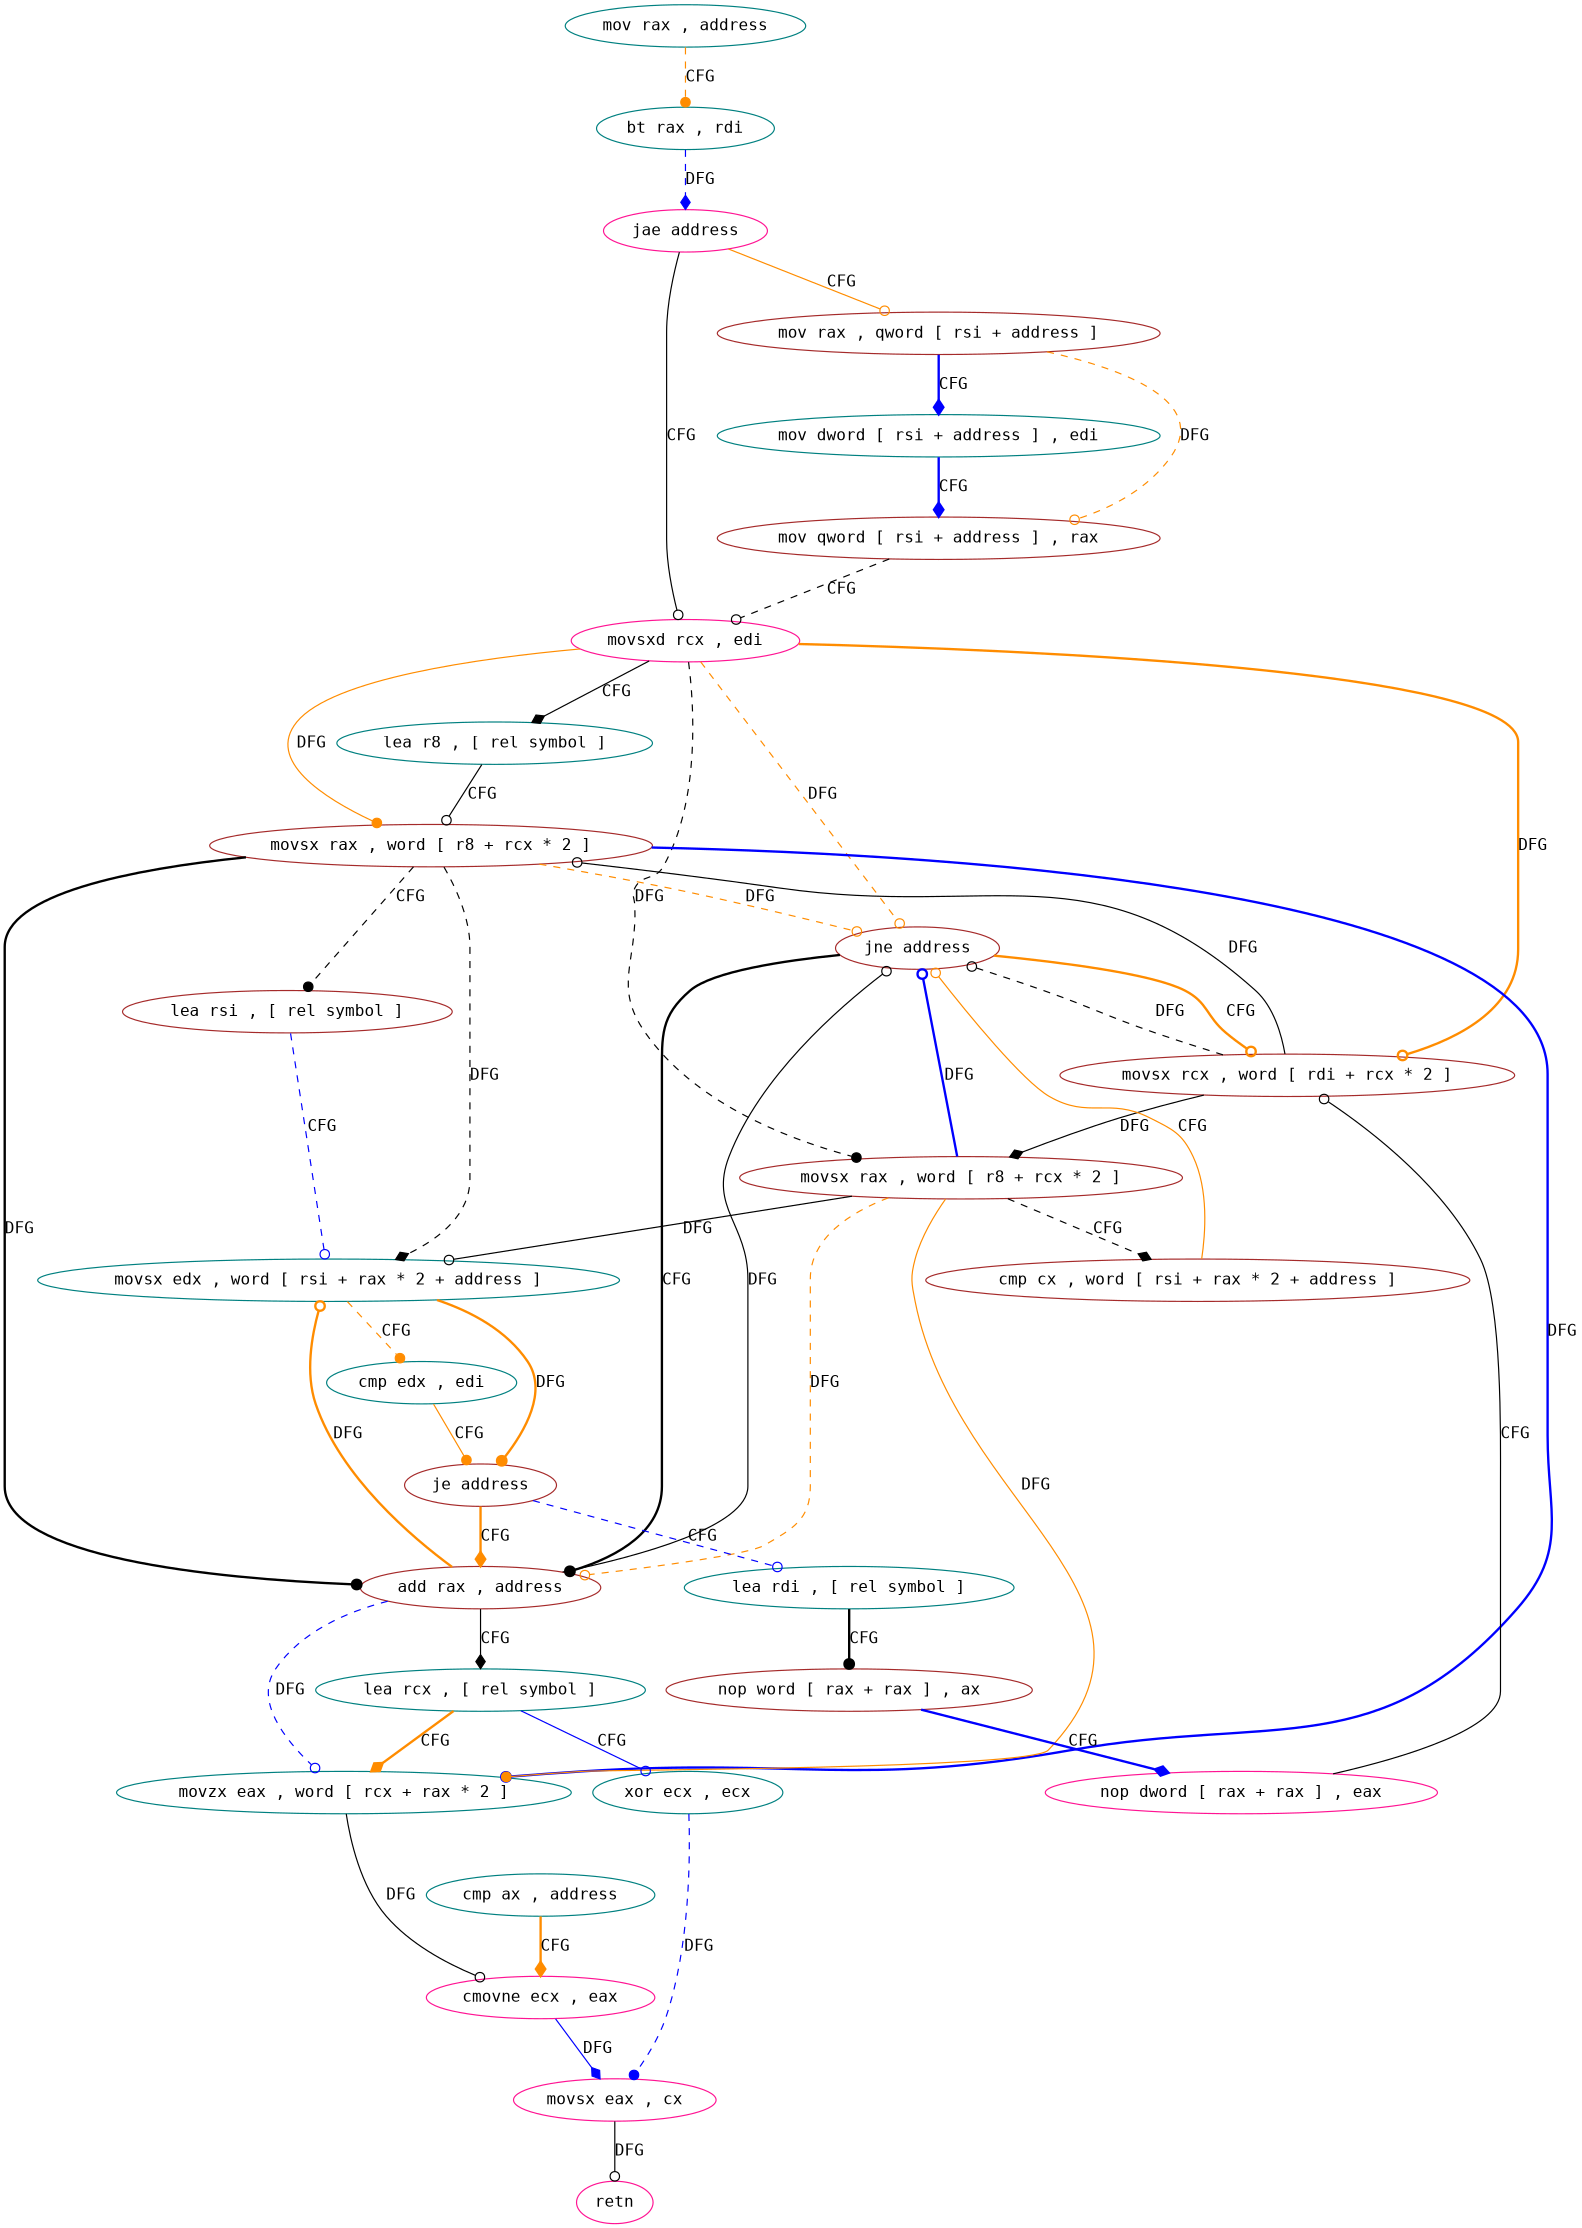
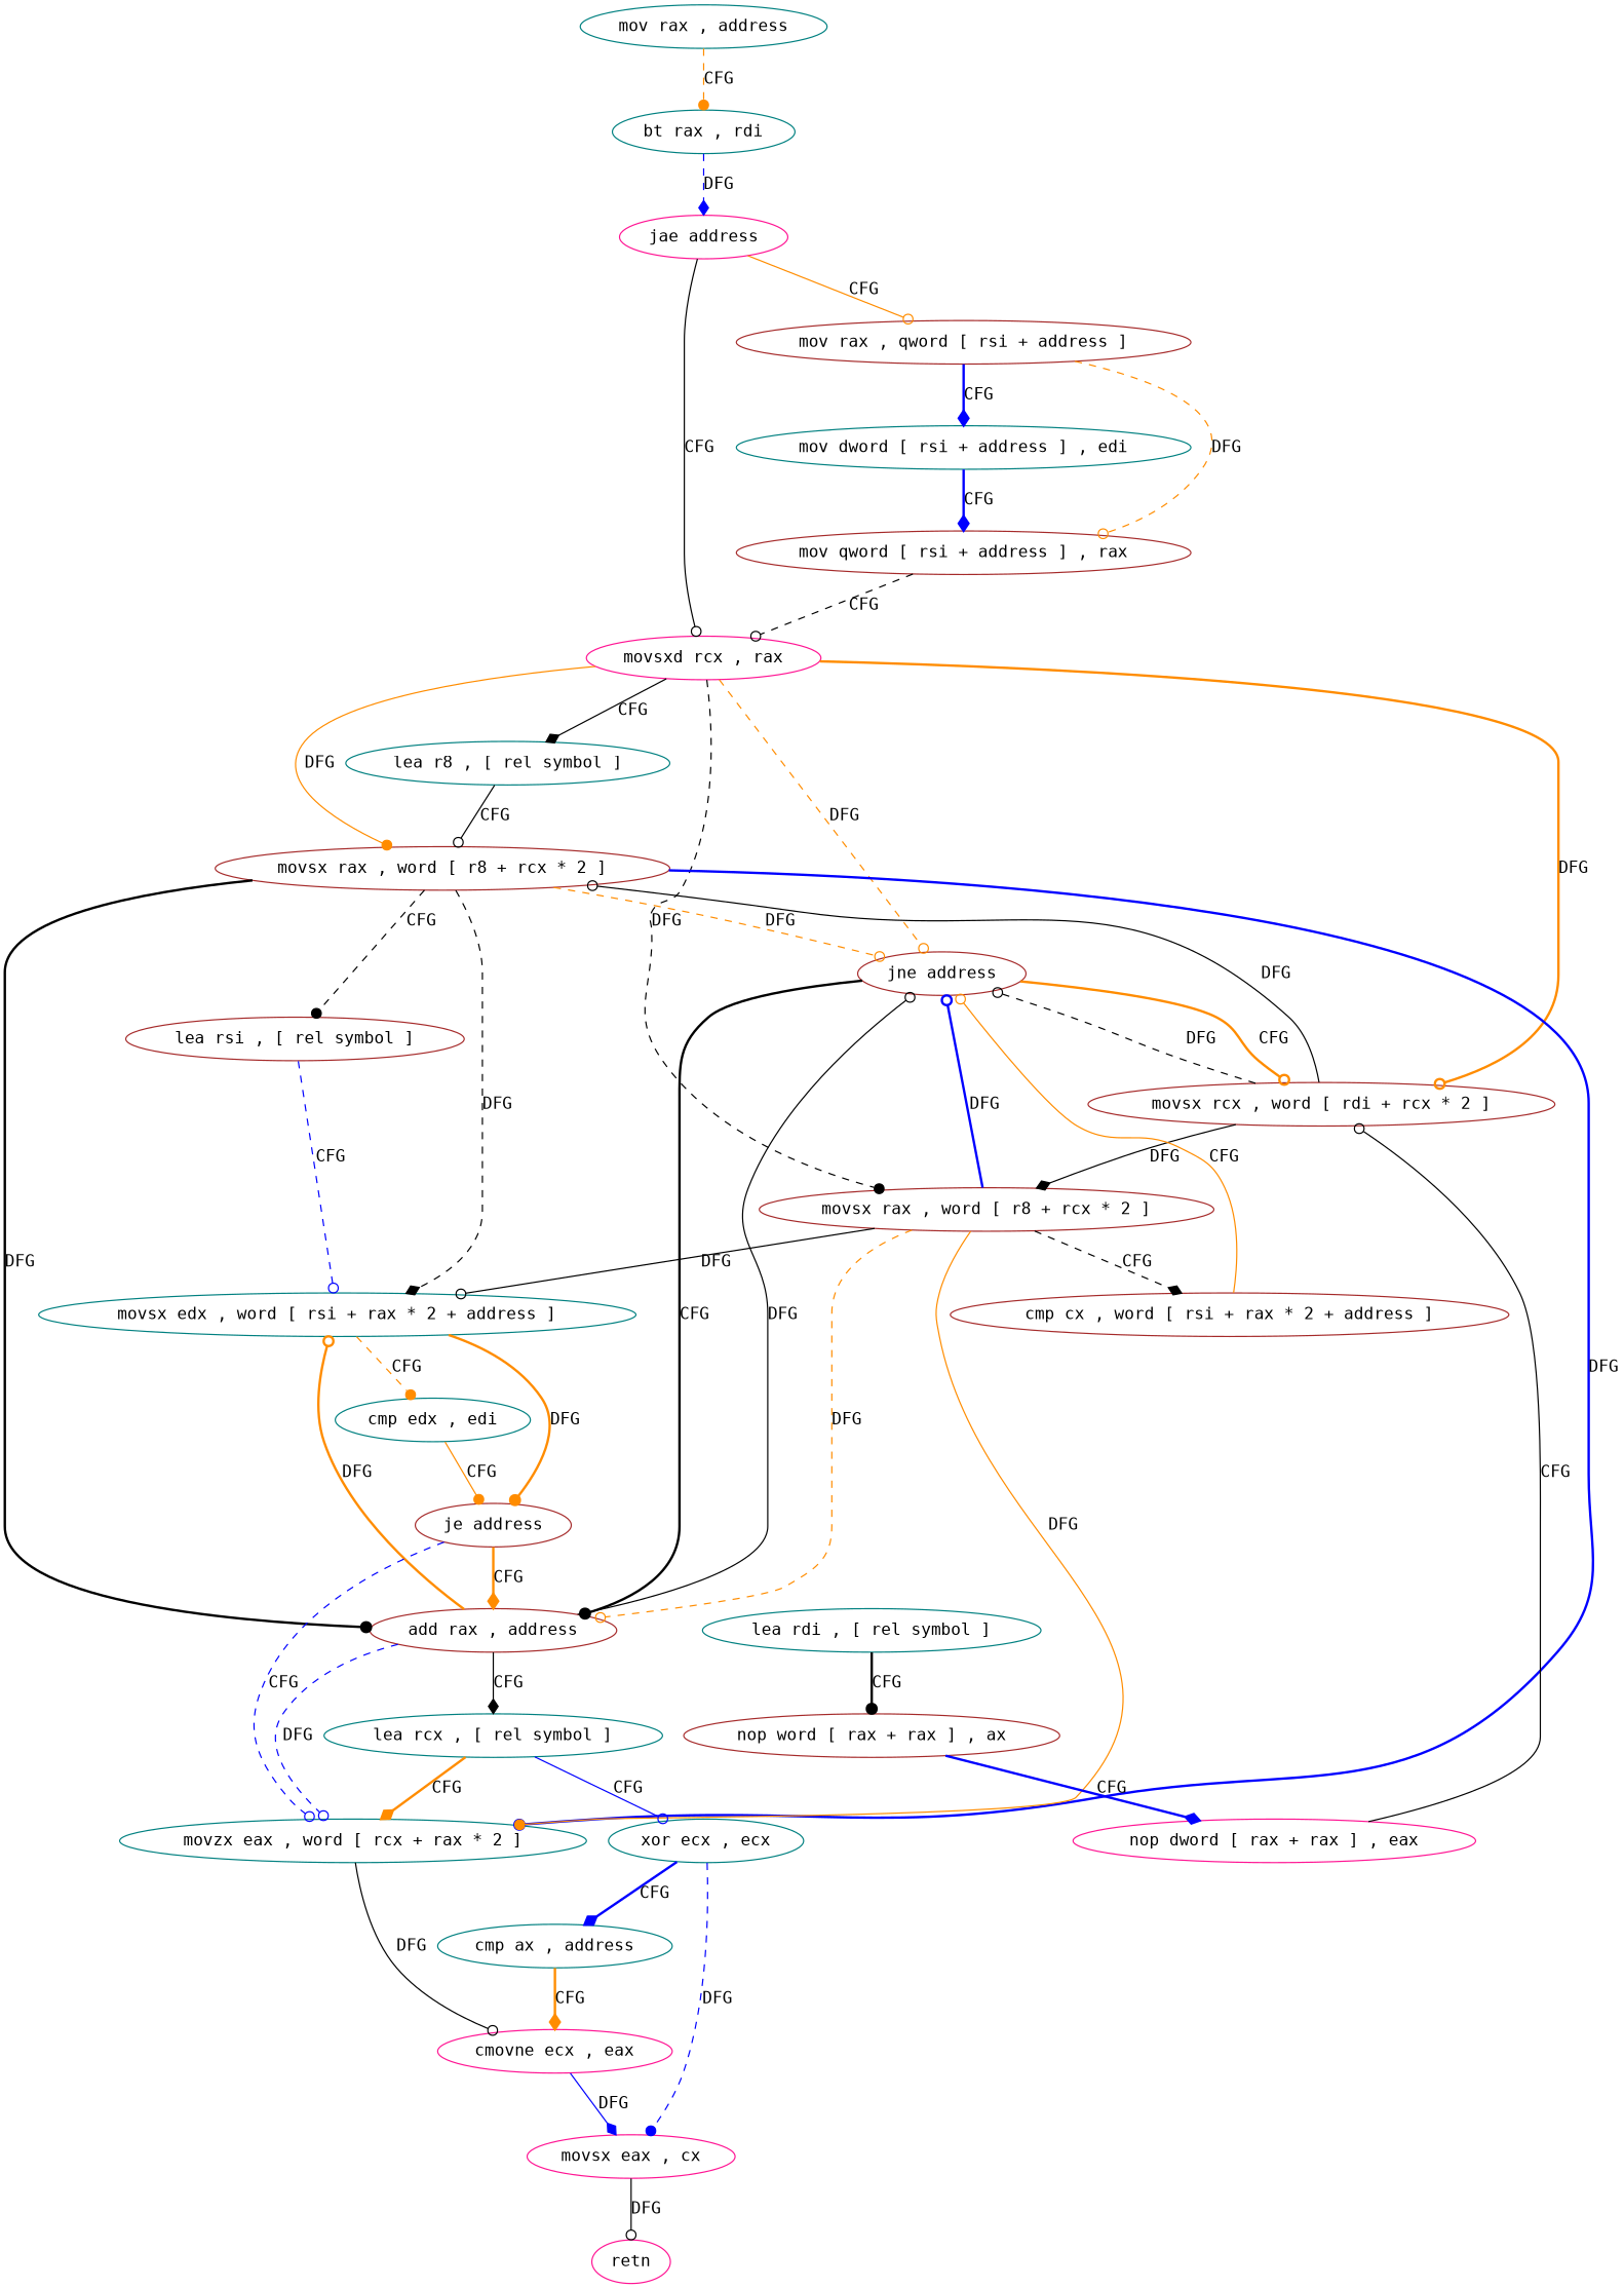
  digraph {
    fontname="DejaVu Sans Mono"
    node [color=teal fontname="DejaVu Sans Mono"]
    edge [arrowhead=odot color=black fontname="DejaVu Sans Mono" style=solid]
    n1 [label="mov rax , address"]
    n2 [label="bt rax , rdi"]
    n3 [color=deeppink label="jae address"]
-   n4 [color=deeppink label="movsxd rcx , edi"]
+   n4 [color=deeppink label="movsxd rcx , rax"]
    n5 [color=brown label="mov rax , qword [ rsi + address ]"]
    n6 [label="lea r8 , [ rel symbol ]"]
    n7 [color=brown label="movsx rax , word [ r8 + rcx * 2 ]"]
    n8 [color=brown label="movsx rcx , word [ rdi + rcx * 2 ]"]
    n9 [color=brown label="movsx rax , word [ r8 + rcx * 2 ]"]
    n10 [color=brown label="jne address"]
    n11 [label="mov dword [ rsi + address ] , edi"]
    n12 [color=brown label="mov qword [ rsi + address ] , rax"]
    n13 [color=brown label="lea rsi , [ rel symbol ]"]
    n14 [label="movsx edx , word [ rsi + rax * 2 + address ]"]
    n15 [color=brown label="add rax , address"]
    n16 [label="movzx eax , word [ rcx + rax * 2 ]"]
    n17 [color=brown label="cmp cx , word [ rsi + rax * 2 + address ]"]
    n18 [label="cmp edx , edi"]
    n19 [color=brown label="je address"]
    n20 [label="lea rcx , [ rel symbol ]"]
    n21 [color=deeppink label="cmovne ecx , eax"]
    n22 [label="lea rdi , [ rel symbol ]"]
    n23 [color=brown label="nop word [ rax + rax ] , ax"]
    n24 [label="xor ecx , ecx"]
    n25 [color=deeppink label="nop dword [ rax + rax ] , eax"]
    n26 [label="cmp ax , address"]
    n27 [color=deeppink label="movsx eax , cx"]
    n28 [color=deeppink label=retn]
    n1 -> n2 [arrowhead=dot color=darkorange label=CFG style=dashed]
    n2 -> n3 [arrowhead=diamond color=blue label=DFG style=dashed]
    n3 -> n4 [label=CFG]
    n3 -> n5 [color=darkorange label=CFG]
    n4 -> n6 [arrowhead=diamond label=CFG]
    n4 -> n7 [arrowhead=dot color=darkorange label=DFG]
    n4 -> n8 [color=darkorange label=DFG style=bold]
    n4 -> n9 [arrowhead=dot label=DFG style=dashed]
    n4 -> n10 [color=darkorange label=DFG style=dashed]
    n5 -> n11 [arrowhead=diamond color=blue label=CFG style=bold]
    n5 -> n12 [color=darkorange label=DFG style=dashed]
    n6 -> n7 [label=CFG]
    n7 -> n10 [color=darkorange label=DFG style=dashed]
    n7 -> n13 [arrowhead=dot label=CFG style=dashed]
    n7 -> n14 [arrowhead=diamond label=DFG style=dashed]
    n7 -> n15 [arrowhead=dot label=DFG style=bold]
    n7 -> n16 [color=blue label=DFG style=bold]
    n8 -> n7 [label=DFG]
    n8 -> n9 [arrowhead=diamond label=DFG]
    n8 -> n10 [label=DFG style=dashed]
    n9 -> n10 [color=blue label=DFG style=bold]
    n9 -> n14 [label=DFG]
    n9 -> n15 [color=darkorange label=DFG style=dashed]
    n9 -> n16 [arrowhead=dot color=darkorange label=DFG]
    n9 -> n17 [arrowhead=diamond label=CFG style=dashed]
    n10 -> n8 [color=darkorange label=CFG style=bold]
    n10 -> n15 [arrowhead=dot label=CFG style=bold]
    n11 -> n12 [arrowhead=diamond color=blue label=CFG style=bold]
    n12 -> n4 [label=CFG style=dashed]
    n13 -> n14 [color=blue label=CFG style=dashed]
    n14 -> n18 [arrowhead=dot color=darkorange label=CFG style=dashed]
    n14 -> n19 [arrowhead=dot color=darkorange label=DFG style=bold]
    n15 -> n10 [label=DFG]
    n15 -> n14 [color=darkorange label=DFG style=bold]
    n15 -> n16 [color=blue label=DFG style=dashed]
    n15 -> n20 [arrowhead=diamond label=CFG]
    n16 -> n21 [label=DFG]
    n17 -> n10 [color=darkorange label=CFG]
    n18 -> n19 [arrowhead=dot color=darkorange label=CFG]
    n19 -> n15 [arrowhead=diamond color=darkorange label=CFG style=bold]
-   n19 -> n22 [color=blue label=CFG style=dashed]
+   n19 -> n16 [color=blue label=CFG style=dashed]
    n20 -> n16 [arrowhead=diamond color=darkorange label=CFG style=bold]
    n20 -> n24 [color=blue label=CFG]
    n21 -> n27 [arrowhead=diamond color=blue label=DFG]
    n22 -> n23 [arrowhead=dot label=CFG style=bold]
    n23 -> n25 [arrowhead=diamond color=blue label=CFG style=bold]
+   n24 -> n26 [arrowhead=diamond color=blue label=CFG style=bold]
    n24 -> n27 [arrowhead=dot color=blue label=DFG style=dashed]
    n25 -> n8 [label=CFG]
    n26 -> n21 [arrowhead=diamond color=darkorange label=CFG style=bold]
    n27 -> n28 [label=DFG]
  }
